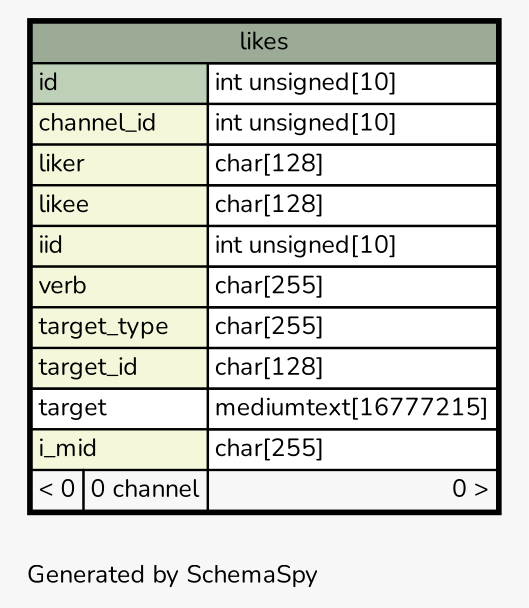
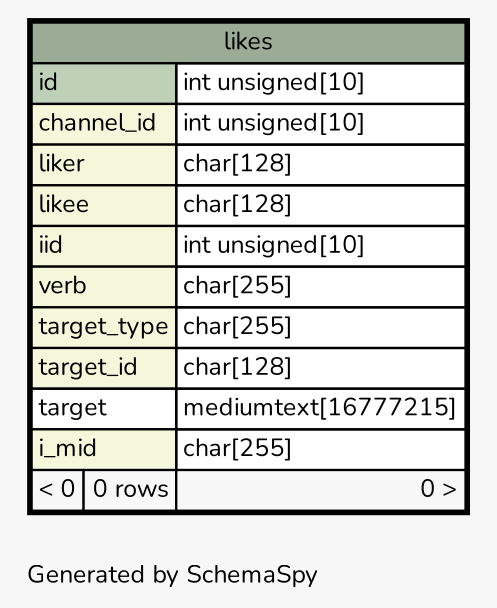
  digraph {
    bgcolor="#f7f7f7"
    fontname=Nunito
    fontsize=11
    label="\nGenerated by SchemaSpy"
    labeljust=l
    nodesep=0.18
    rankdir=RL
    ranksep=0.46
-   n1 [fontname=Nunito fontsize=11 label=<     <TABLE BORDER="2" CELLBORDER="1" CELLSPACING="0" BGCOLOR="#ffffff">       <TR><TD COLSPAN="3" BGCOLOR="#9bab96" ALIGN="CENTER">likes</TD></TR>       <TR><TD PORT="id" COLSPAN="2" BGCOLOR="#bed1b8" ALIGN="LEFT">id</TD><TD PORT="id.type" ALIGN="LEFT">int unsigned[10]</TD></TR>       <TR><TD PORT="channel_id" COLSPAN="2" BGCOLOR="#f4f7da" ALIGN="LEFT">channel_id</TD><TD PORT="channel_id.type" ALIGN="LEFT">int unsigned[10]</TD></TR>       <TR><TD PORT="liker" COLSPAN="2" BGCOLOR="#f4f7da" ALIGN="LEFT">liker</TD><TD PORT="liker.type" ALIGN="LEFT">char[128]</TD></TR>       <TR><TD PORT="likee" COLSPAN="2" BGCOLOR="#f4f7da" ALIGN="LEFT">likee</TD><TD PORT="likee.type" ALIGN="LEFT">char[128]</TD></TR>       <TR><TD PORT="iid" COLSPAN="2" BGCOLOR="#f4f7da" ALIGN="LEFT">iid</TD><TD PORT="iid.type" ALIGN="LEFT">int unsigned[10]</TD></TR>       <TR><TD PORT="verb" COLSPAN="2" BGCOLOR="#f4f7da" ALIGN="LEFT">verb</TD><TD PORT="verb.type" ALIGN="LEFT">char[255]</TD></TR>       <TR><TD PORT="target_type" COLSPAN="2" BGCOLOR="#f4f7da" ALIGN="LEFT">target_type</TD><TD PORT="target_type.type" ALIGN="LEFT">char[255]</TD></TR>       <TR><TD PORT="target_id" COLSPAN="2" BGCOLOR="#f4f7da" ALIGN="LEFT">target_id</TD><TD PORT="target_id.type" ALIGN="LEFT">char[128]</TD></TR>       <TR><TD PORT="target" COLSPAN="2" ALIGN="LEFT">target</TD><TD PORT="target.type" ALIGN="LEFT">mediumtext[16777215]</TD></TR>       <TR><TD PORT="i_mid" COLSPAN="2" BGCOLOR="#f4f7da" ALIGN="LEFT">i_mid</TD><TD PORT="i_mid.type" ALIGN="LEFT">char[255]</TD></TR>       <TR><TD ALIGN="LEFT" BGCOLOR="#f7f7f7">&lt; 0</TD><TD ALIGN="RIGHT" BGCOLOR="#f7f7f7">0 channel</TD><TD ALIGN="RIGHT" BGCOLOR="#f7f7f7">0 &gt;</TD></TR>     </TABLE>> shape=plaintext]
+   n1 [fontname=Nunito fontsize=11 label=<     <TABLE BORDER="2" CELLBORDER="1" CELLSPACING="0" BGCOLOR="#ffffff">       <TR><TD COLSPAN="3" BGCOLOR="#9bab96" ALIGN="CENTER">likes</TD></TR>       <TR><TD PORT="id" COLSPAN="2" BGCOLOR="#bed1b8" ALIGN="LEFT">id</TD><TD PORT="id.type" ALIGN="LEFT">int unsigned[10]</TD></TR>       <TR><TD PORT="channel_id" COLSPAN="2" BGCOLOR="#f4f7da" ALIGN="LEFT">channel_id</TD><TD PORT="channel_id.type" ALIGN="LEFT">int unsigned[10]</TD></TR>       <TR><TD PORT="liker" COLSPAN="2" BGCOLOR="#f4f7da" ALIGN="LEFT">liker</TD><TD PORT="liker.type" ALIGN="LEFT">char[128]</TD></TR>       <TR><TD PORT="likee" COLSPAN="2" BGCOLOR="#f4f7da" ALIGN="LEFT">likee</TD><TD PORT="likee.type" ALIGN="LEFT">char[128]</TD></TR>       <TR><TD PORT="iid" COLSPAN="2" BGCOLOR="#f4f7da" ALIGN="LEFT">iid</TD><TD PORT="iid.type" ALIGN="LEFT">int unsigned[10]</TD></TR>       <TR><TD PORT="verb" COLSPAN="2" BGCOLOR="#f4f7da" ALIGN="LEFT">verb</TD><TD PORT="verb.type" ALIGN="LEFT">char[255]</TD></TR>       <TR><TD PORT="target_type" COLSPAN="2" BGCOLOR="#f4f7da" ALIGN="LEFT">target_type</TD><TD PORT="target_type.type" ALIGN="LEFT">char[255]</TD></TR>       <TR><TD PORT="target_id" COLSPAN="2" BGCOLOR="#f4f7da" ALIGN="LEFT">target_id</TD><TD PORT="target_id.type" ALIGN="LEFT">char[128]</TD></TR>       <TR><TD PORT="target" COLSPAN="2" ALIGN="LEFT">target</TD><TD PORT="target.type" ALIGN="LEFT">mediumtext[16777215]</TD></TR>       <TR><TD PORT="i_mid" COLSPAN="2" BGCOLOR="#f4f7da" ALIGN="LEFT">i_mid</TD><TD PORT="i_mid.type" ALIGN="LEFT">char[255]</TD></TR>       <TR><TD ALIGN="LEFT" BGCOLOR="#f7f7f7">&lt; 0</TD><TD ALIGN="RIGHT" BGCOLOR="#f7f7f7">0 rows</TD><TD ALIGN="RIGHT" BGCOLOR="#f7f7f7">0 &gt;</TD></TR>     </TABLE>> shape=plaintext]
  }
